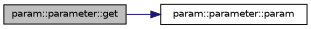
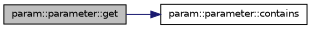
  digraph {
    rankdir=LR
    node [color=black fontname=Helvetica fontsize=10 shape=record style=filled]
    n1 [fillcolor=grey75 fontcolor=black height=0.2 label="param::parameter::get" width=0.4]
-   n2 [fillcolor=white height=0.2 label="param::parameter::param" width=0.4]
+   n2 [fillcolor=white height=0.2 label="param::parameter::contains" width=0.4]
    n1 -> n2 [color=midnightblue fontname=Helvetica fontsize=10 labelfontname=Helvetica labelfontsize=10 style=solid]
  }
